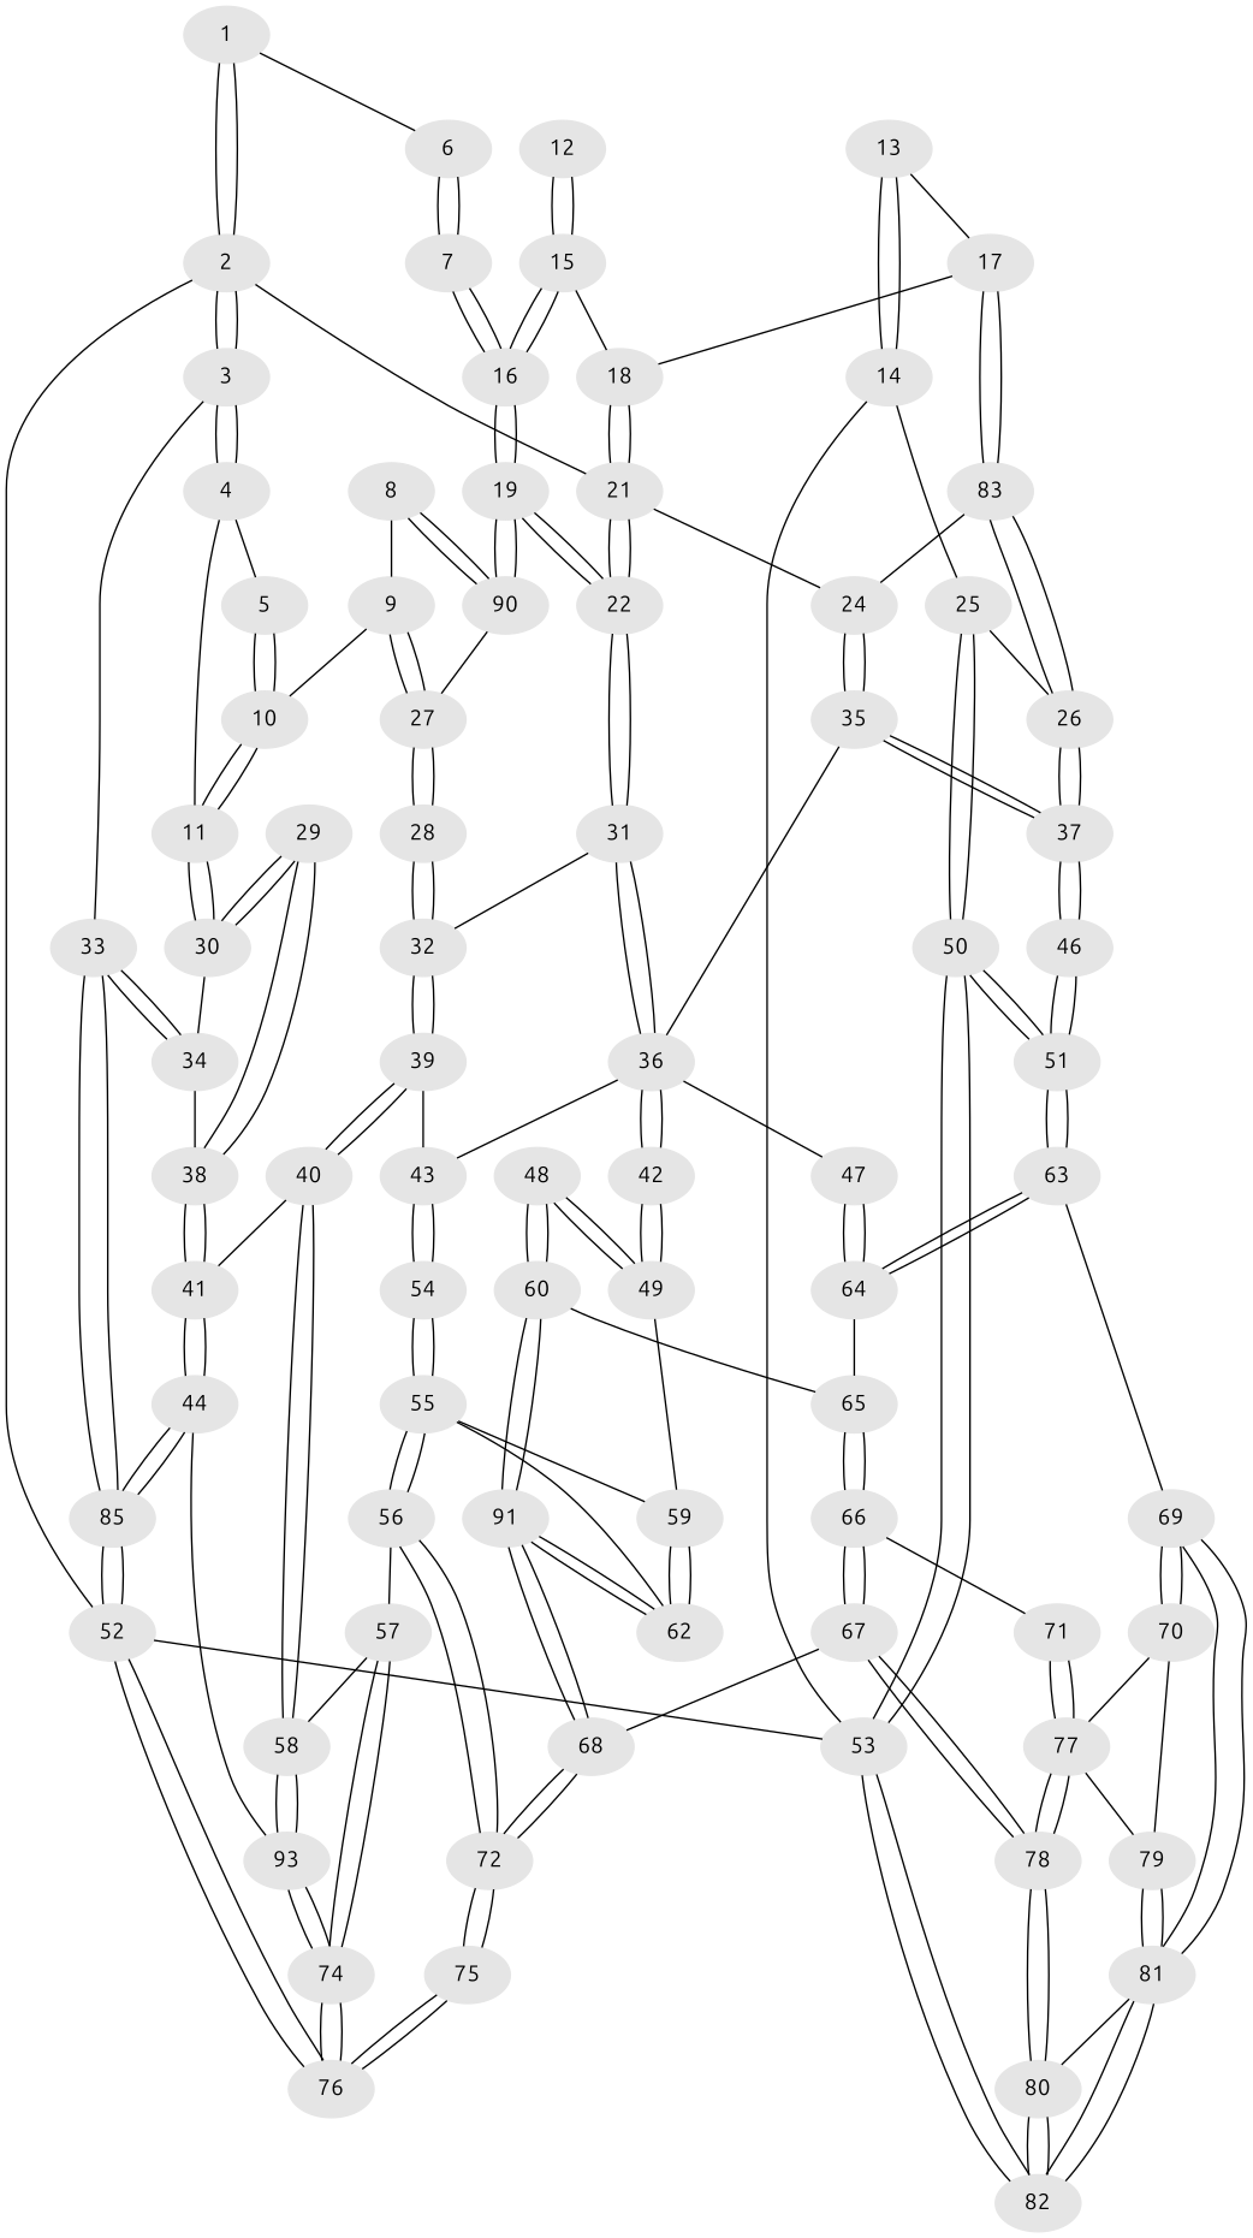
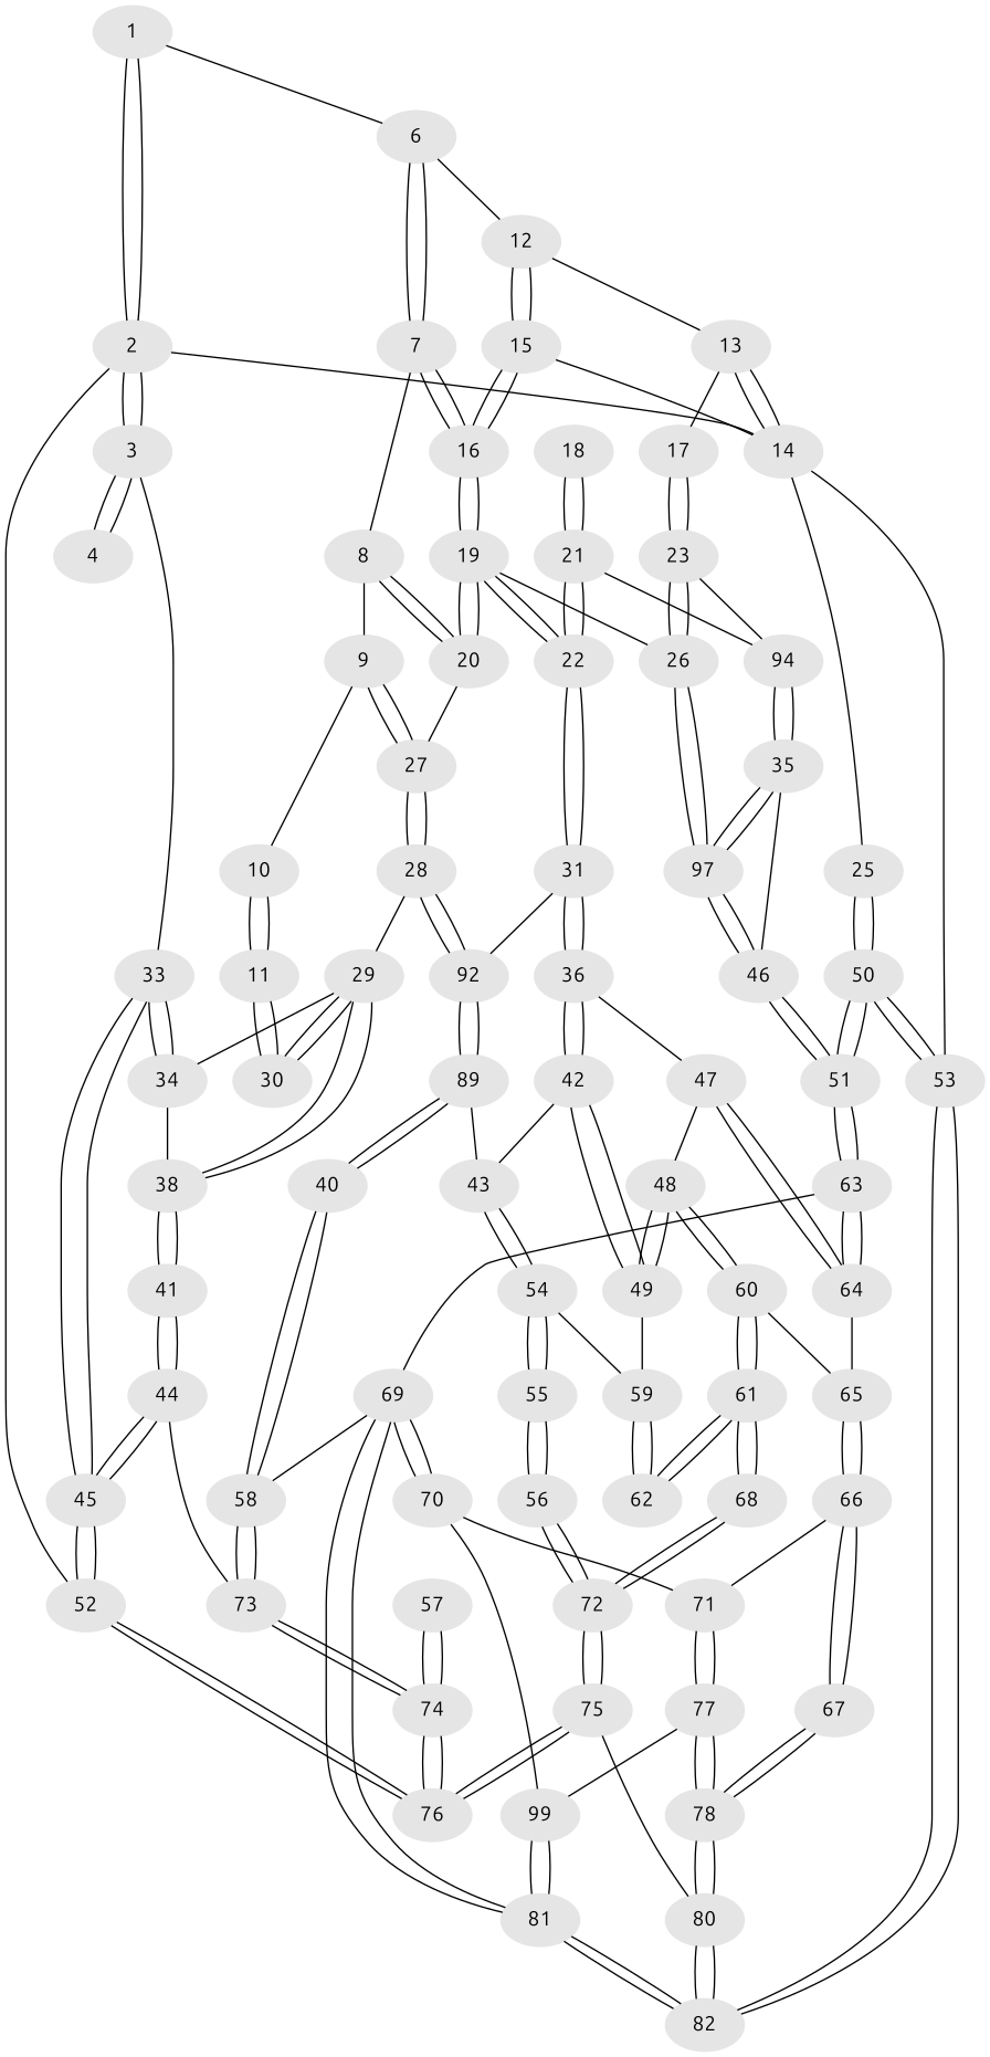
  graph {
    fontname=Ubuntu
    node [color=gray90 fontname=Ubuntu style=filled]
    edge [fontname=Ubuntu]
    1
    2
    6
    3
    14
    52
    7
    12
    4
    33
    25
    53
    76
-   5
    11
    34
-   45 [label=85]
+   45
    10
    30
    8
    16
    13
    15
    9
-   20 [label=90]
+   20
    19
    27
    28
    17
    18
-   23 [label=83]
+   23
    26
    50
    82
    21
    22
-   24
+   24 [label=94]
    31
    35
-   32
+   32 [label=92]
    36
-   37
+   37 [label=97]
    51
    46
    29
    38
-   39
+   39 [label=89]
    41
    42
    47
    40
    43
    49
    44
    58
    54
-   73 [label=93]
+   73
    59
    55
    74
    48
    64
    63
    60
    65
-   61 [label=91]
+   61
    62
    69
    56
    57
    72
    75
    68
    66
    70
    81
    67
    71
    78
    77
    80
-   79
+   79 [label=99]
    1 -- 2
    1 -- 2
    1 -- 6
    2 -- 3
    2 -- 3
-   2 -- 21
+   2 -- 14
    2 -- 52
    6 -- 7
    6 -- 7
+   6 -- 12
    3 -- 4
    3 -- 4
    3 -- 33
    14 -- 25
    14 -- 53
-   52 -- 53
    52 -- 76
    52 -- 76
+   7 -- 8
    7 -- 16
    7 -- 16
+   12 -- 13
    12 -- 15
    12 -- 15
-   4 -- 5
-   4 -- 11
    33 -- 34
    33 -- 34
    33 -- 45
    33 -- 45
-   25 -- 26
+   19 -- 26
    25 -- 50
    25 -- 50
    53 -- 82
    53 -- 82
-   5 -- 10
-   5 -- 10
    11 -- 30
    11 -- 30
    34 -- 38
    45 -- 52
    45 -- 52
    10 -- 11
    10 -- 11
-   30 -- 34
+   29 -- 34
    8 -- 9
    8 -- 20
    8 -- 20
    16 -- 19
    16 -- 19
    13 -- 14
    13 -- 14
    13 -- 17
    15 -- 16
    15 -- 16
-   15 -- 18
+   15 -- 14
    9 -- 10
    9 -- 27
    9 -- 27
    20 -- 27
    19 -- 20
    19 -- 20
    19 -- 22
    19 -- 22
    27 -- 28
    27 -- 28
    28 -- 32
    28 -- 32
-   17 -- 18
+   28 -- 29
    17 -- 23
    17 -- 23
    18 -- 21
    18 -- 21
    23 -- 26
    23 -- 26
    23 -- 24
    26 -- 37
    26 -- 37
    50 -- 53
    50 -- 53
    50 -- 51
    50 -- 51
    21 -- 22
    21 -- 22
    21 -- 24
    22 -- 31
    22 -- 31
    24 -- 35
    24 -- 35
    31 -- 32
    31 -- 36
    31 -- 36
-   35 -- 36
+   35 -- 46
    35 -- 37
    35 -- 37
    32 -- 39
    32 -- 39
    36 -- 42
    36 -- 42
    36 -- 47
    37 -- 46
    37 -- 46
    51 -- 63
    51 -- 63
    46 -- 51
    46 -- 51
    29 -- 30
    29 -- 30
    29 -- 38
    29 -- 38
    38 -- 41
    38 -- 41
    39 -- 40
    39 -- 40
    39 -- 43
    41 -- 44
    41 -- 44
-   36 -- 43
+   42 -- 43
    42 -- 49
    42 -- 49
+   47 -- 48
    47 -- 64
    47 -- 64
-   40 -- 41
    40 -- 58
    40 -- 58
    43 -- 54
    43 -- 54
    49 -- 59
    44 -- 45
    44 -- 45
    44 -- 73
    58 -- 73
    58 -- 73
-   55 -- 59
+   54 -- 59
    54 -- 55
    54 -- 55
    73 -- 74
    73 -- 74
    59 -- 62
    59 -- 62
-   55 -- 62
    55 -- 56
    55 -- 56
    74 -- 76
    74 -- 76
    48 -- 49
    48 -- 49
    48 -- 60
    48 -- 60
    64 -- 65
    63 -- 64
    63 -- 64
    63 -- 69
    60 -- 65
    60 -- 61
    60 -- 61
    65 -- 66
    65 -- 66
    61 -- 62
    61 -- 62
    61 -- 68
    61 -- 68
    69 -- 70
    69 -- 70
    69 -- 81
    69 -- 81
-   56 -- 57
    56 -- 72
    56 -- 72
-   57 -- 58
+   69 -- 58
    57 -- 74
    57 -- 74
    72 -- 75
    72 -- 75
    75 -- 76
    75 -- 76
-   81 -- 80
+   75 -- 80
    68 -- 72
    68 -- 72
    66 -- 67
    66 -- 67
    66 -- 71
-   70 -- 77
+   70 -- 71
    70 -- 79
    81 -- 82
    81 -- 82
-   67 -- 68
    67 -- 78
    67 -- 78
    71 -- 77
    71 -- 77
    78 -- 80
    78 -- 80
    77 -- 78
    77 -- 78
    77 -- 79
    80 -- 82
    80 -- 82
    79 -- 81
    79 -- 81
  }
